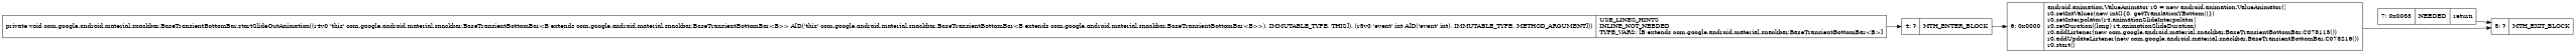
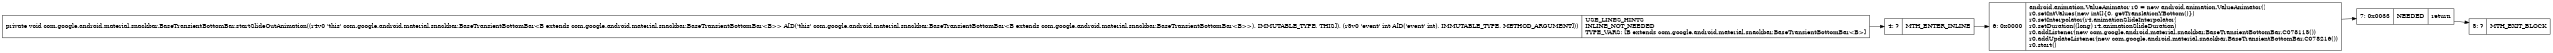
  digraph {
    rankdir=LR
    node [shape=record]
-   n1 [label="{4\:\ ?|MTH_ENTER_BLOCK\l}"]
+   n1 [label="{4\:\ ?|MTH_ENTER_INLINE\l}"]
    n2 [label="{6\:\ 0x0000|android.animation.ValueAnimator r0 = new android.animation.ValueAnimator()\lr0.setIntValues(new int[]\{0, getTranslationYBottom()\})\lr0.setInterpolator(r4.animationSlideInterpolator)\lr0.setDuration((long) r4.animationSlideDuration)\lr0.addListener(new com.google.android.material.snackbar.BaseTransientBottomBar.C078115())\lr0.addUpdateListener(new com.google.android.material.snackbar.BaseTransientBottomBar.C078216())\lr0.start()\l}"]
    n3 [label="{7\:\ 0x0033|NEEDED\l|return\l}"]
    n4 [label="{5\:\ ?|MTH_EXIT_BLOCK\l}"]
    n5 [label="{private void com.google.android.material.snackbar.BaseTransientBottomBar.startSlideOutAnimation((r4v0 'this' com.google.android.material.snackbar.BaseTransientBottomBar\<B extends com.google.android.material.snackbar.BaseTransientBottomBar\<B\>\> A[D('this' com.google.android.material.snackbar.BaseTransientBottomBar\<B extends com.google.android.material.snackbar.BaseTransientBottomBar\<B\>\>), IMMUTABLE_TYPE, THIS]), (r5v0 'event' int A[D('event' int), IMMUTABLE_TYPE, METHOD_ARGUMENT]))  | USE_LINES_HINTS\lINLINE_NOT_NEEDED\lTYPE_VARS: [B extends com.google.android.material.snackbar.BaseTransientBottomBar\<B\>]\l}"]
    n1 -> n2
-   n2 -> n4
+   n2 -> n3
    n3 -> n4
    n5 -> n1
  }
